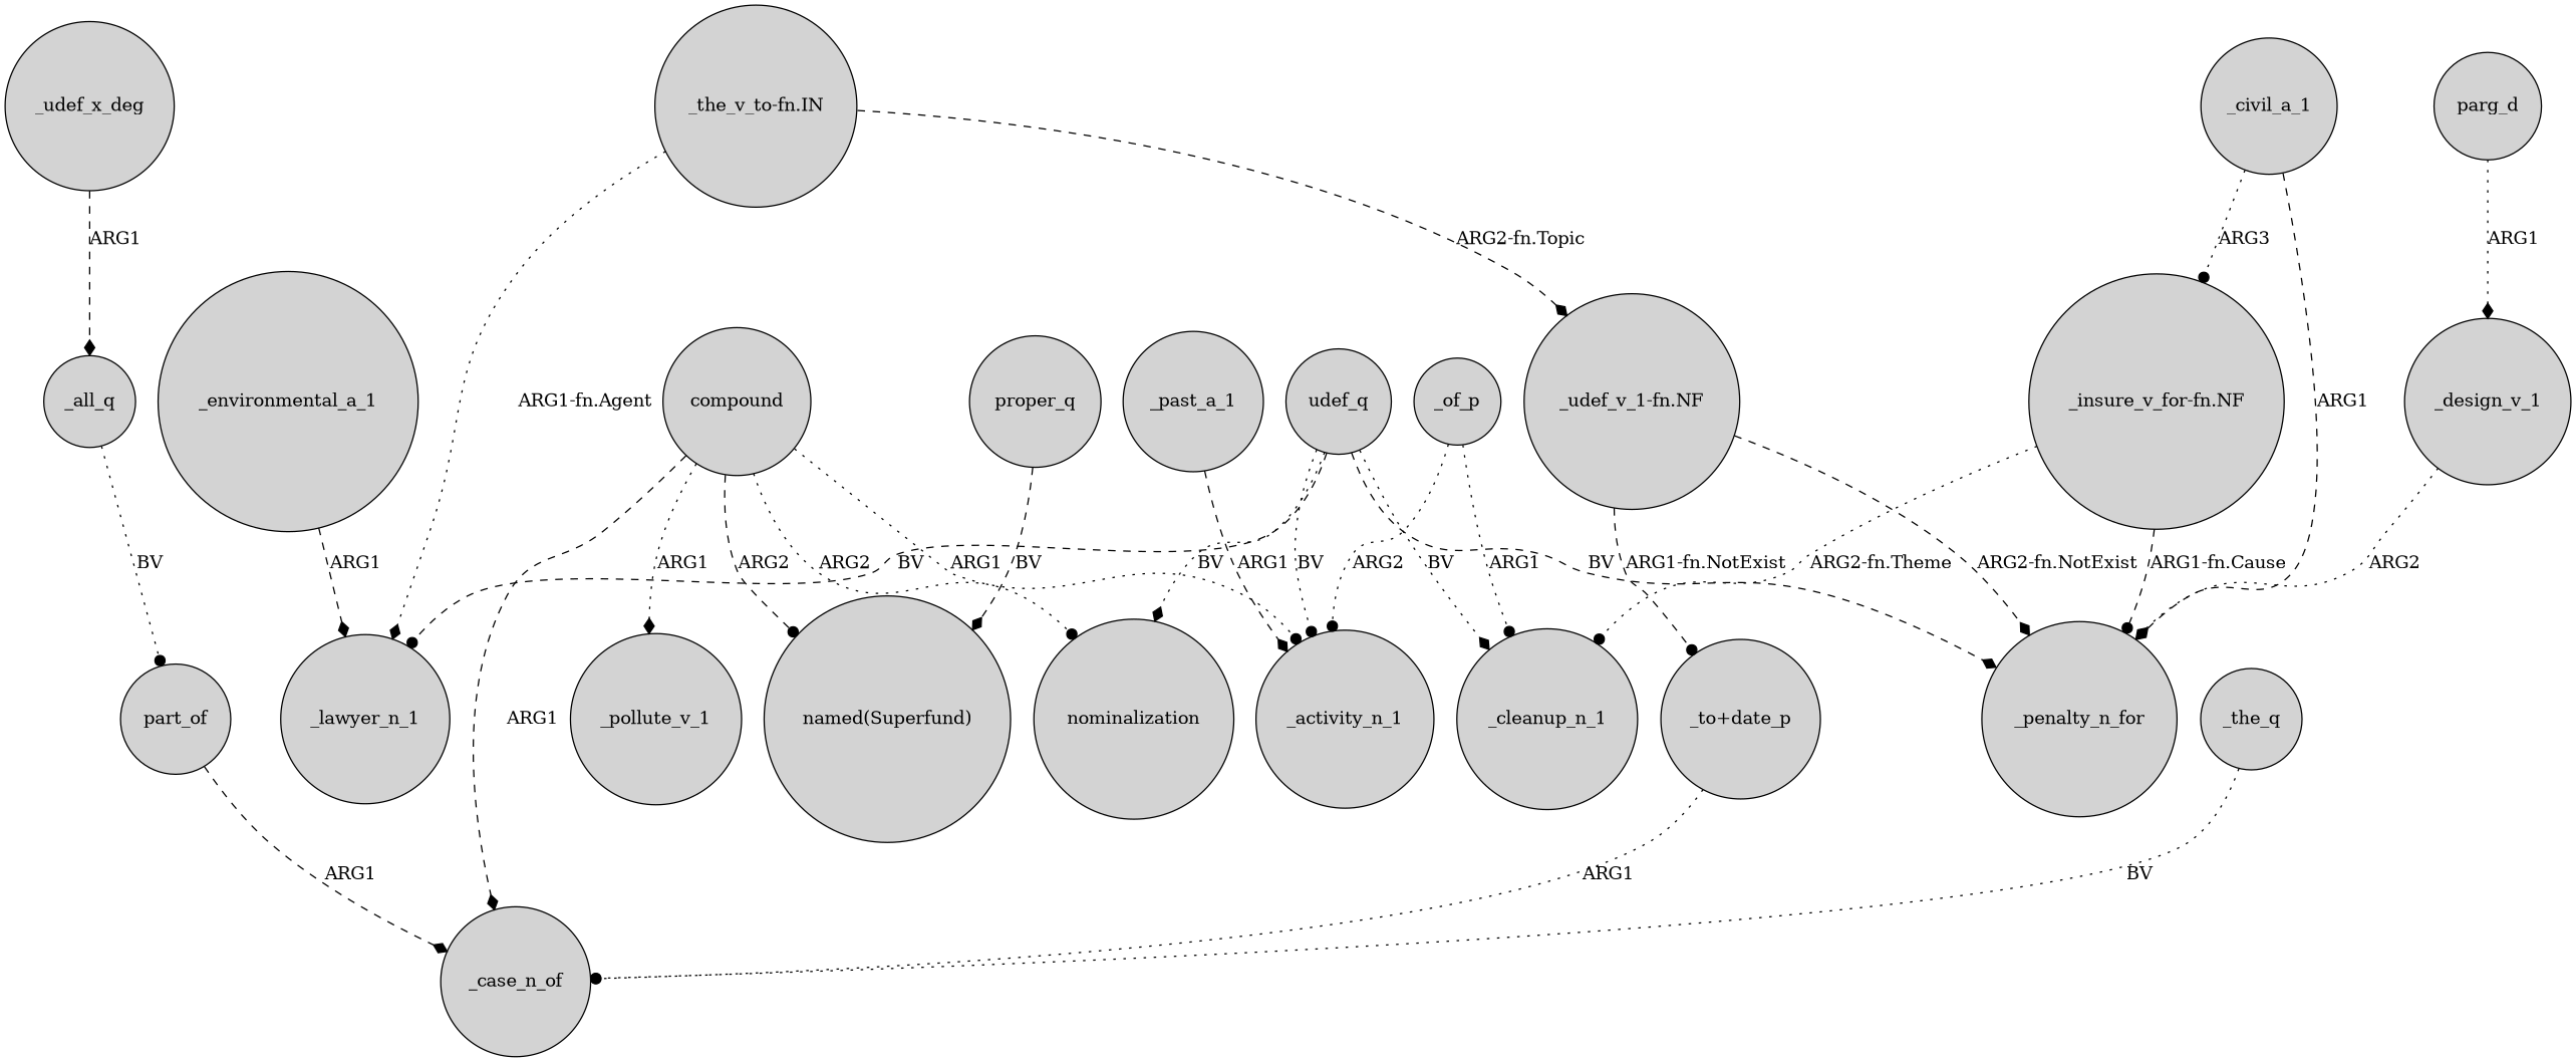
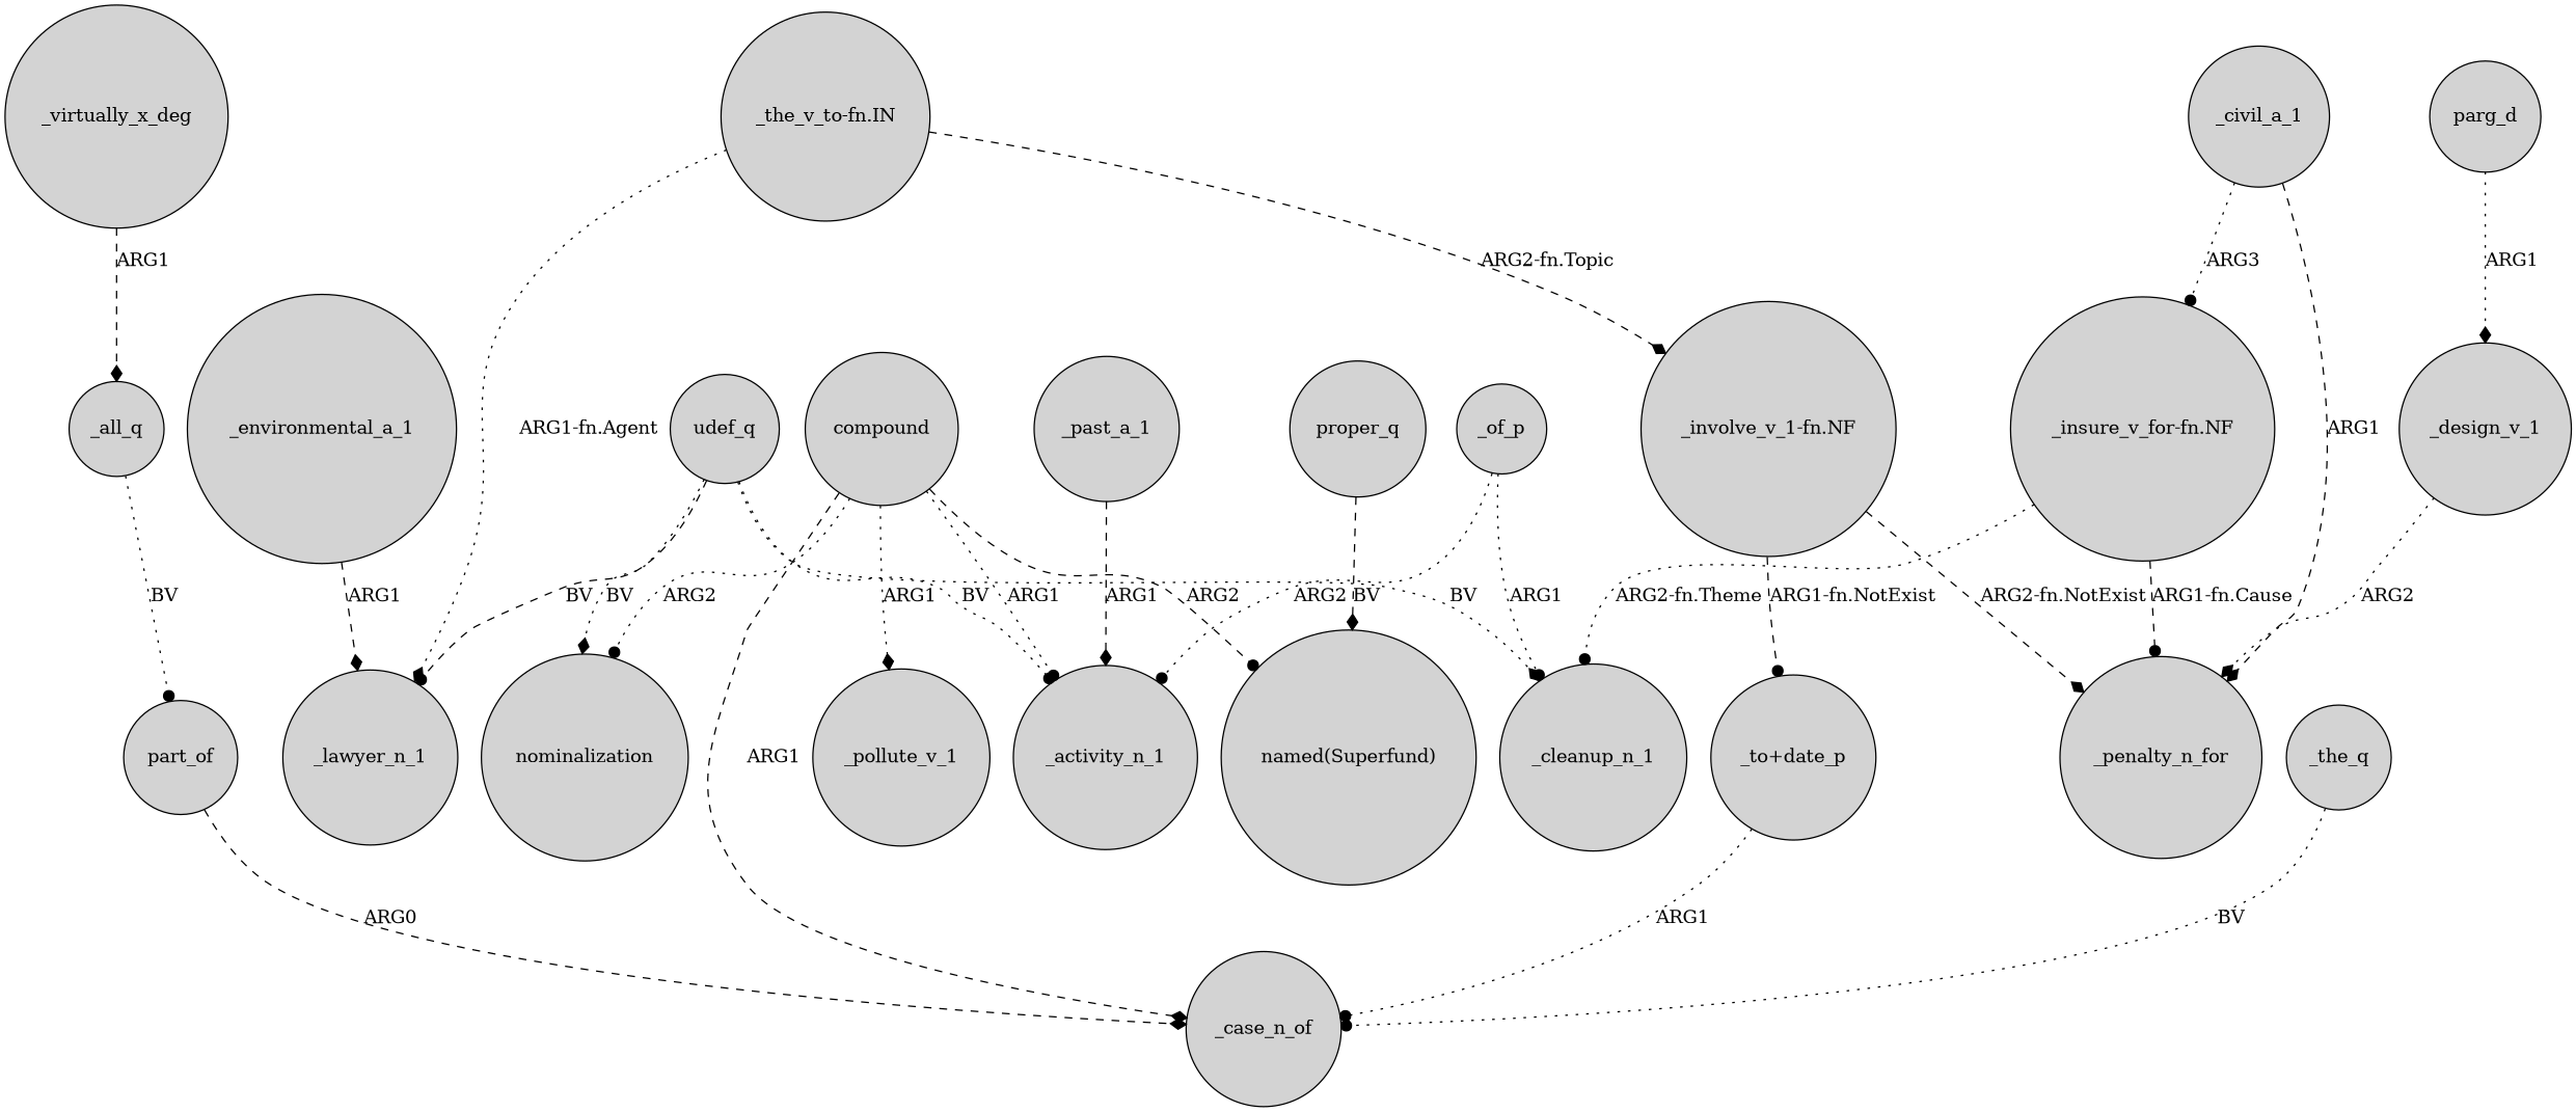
  digraph {
    node [shape=circle style=filled]
    edge [arrowhead=diamond style=dotted]
    _environmental_a_1
    _lawyer_n_1
    _all_q
    part_of
    _case_n_of
    udef_q
    _activity_n_1
    _penalty_n_for
    nominalization
    _cleanup_n_1
    n11 [label="_the_v_to-fn.IN"]
-   "_involve_v_1-fn.NF" [label="_udef_v_1-fn.NF"]
+   "_involve_v_1-fn.NF"
    "_to+date_p"
    compound
    "named(Superfund)"
    _pollute_v_1
    _the_q
    parg_d
    _design_v_1
    _past_a_1
    "_insure_v_for-fn.NF"
    _of_p
-   _virtually_x_deg [label=_udef_x_deg]
+   _virtually_x_deg
    _civil_a_1
    proper_q
    _environmental_a_1 -> _lawyer_n_1 [label=ARG1 style=dashed]
    _all_q -> part_of [arrowhead=dot label=BV]
-   part_of -> _case_n_of [label=ARG1 style=dashed]
+   part_of -> _case_n_of [label=ARG0 style=dashed]
    udef_q -> _lawyer_n_1 [arrowhead=dot label=BV style=dashed]
    udef_q -> _activity_n_1 [arrowhead=dot label=BV]
-   udef_q -> _penalty_n_for [label=BV style=dashed]
    udef_q -> nominalization [label=BV]
    udef_q -> _cleanup_n_1 [label=BV]
    n11 -> _lawyer_n_1 [label="ARG1-fn.Agent"]
    n11 -> "_involve_v_1-fn.NF" [label="ARG2-fn.Topic" style=dashed]
    "_involve_v_1-fn.NF" -> _penalty_n_for [label="ARG2-fn.NotExist" style=dashed]
    "_involve_v_1-fn.NF" -> "_to+date_p" [arrowhead=dot label="ARG1-fn.NotExist" style=dashed]
    "_to+date_p" -> _case_n_of [arrowhead=dot label=ARG1]
    compound -> _case_n_of [label=ARG1 style=dashed]
    compound -> _activity_n_1 [arrowhead=dot label=ARG1]
    compound -> nominalization [arrowhead=dot label=ARG2]
    compound -> "named(Superfund)" [arrowhead=dot label=ARG2 style=dashed]
    compound -> _pollute_v_1 [label=ARG1]
    _the_q -> _case_n_of [arrowhead=dot label=BV]
    parg_d -> _design_v_1 [label=ARG1]
    _design_v_1 -> _penalty_n_for [label=ARG2]
    _past_a_1 -> _activity_n_1 [label=ARG1 style=dashed]
    "_insure_v_for-fn.NF" -> _penalty_n_for [arrowhead=dot label="ARG1-fn.Cause" style=dashed]
    "_insure_v_for-fn.NF" -> _cleanup_n_1 [arrowhead=dot label="ARG2-fn.Theme"]
    _of_p -> _activity_n_1 [arrowhead=dot label=ARG2]
    _of_p -> _cleanup_n_1 [arrowhead=dot label=ARG1]
    _virtually_x_deg -> _all_q [label=ARG1 style=dashed]
    _civil_a_1 -> _penalty_n_for [label=ARG1 style=dashed]
    _civil_a_1 -> "_insure_v_for-fn.NF" [arrowhead=dot label=ARG3]
    proper_q -> "named(Superfund)" [label=BV style=dashed]
  }
